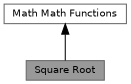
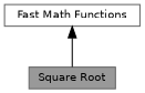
  digraph {
    rankdir=TB
    node [fontname=Helvetica fontsize=10 shape=box style=filled]
    n1 [color=gray40 fillcolor=grey60 fontcolor=black height=0.2 label="Square Root" width=0.4]
-   n2 [color=grey40 fillcolor=white height=0.2 label="Math Math Functions" width=0.4]
+   n2 [color=grey40 fillcolor=white height=0.2 label="Fast Math Functions" width=0.4]
    n2 -> n1 [dir=back fontname=Helvetica fontsize=10 labelfontname=Helvetica labelfontsize=10 shape=plaintext style=solid]
  }
